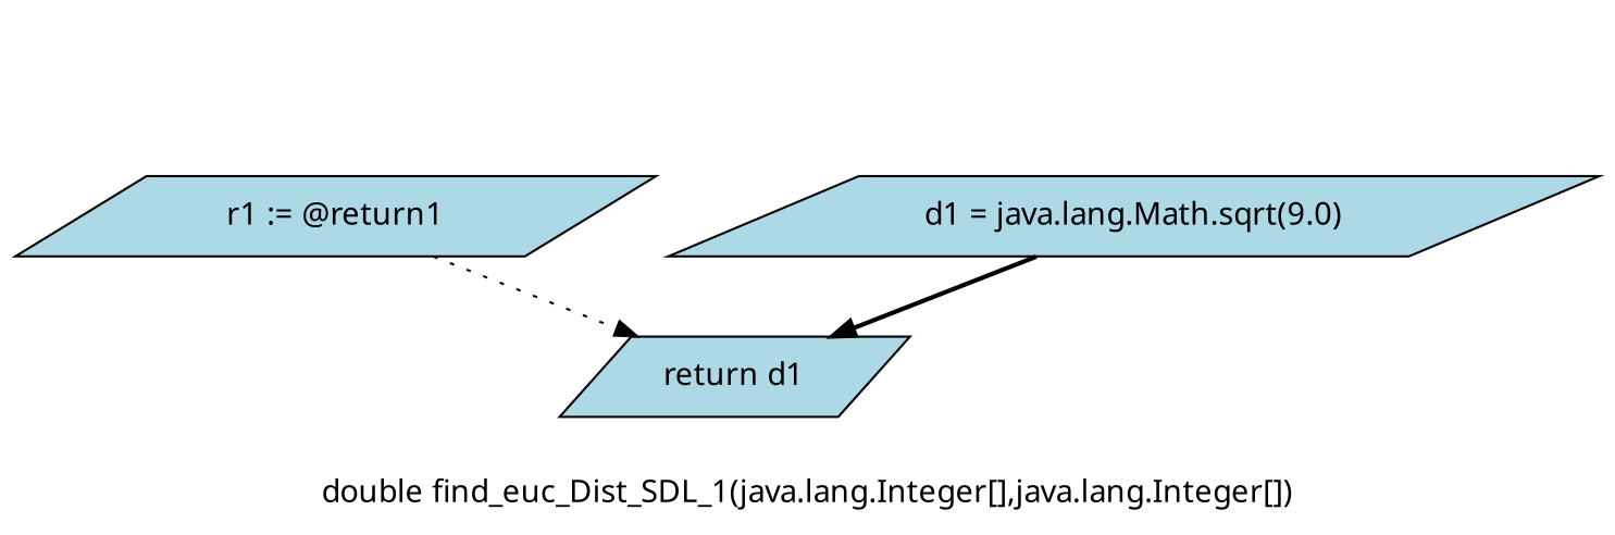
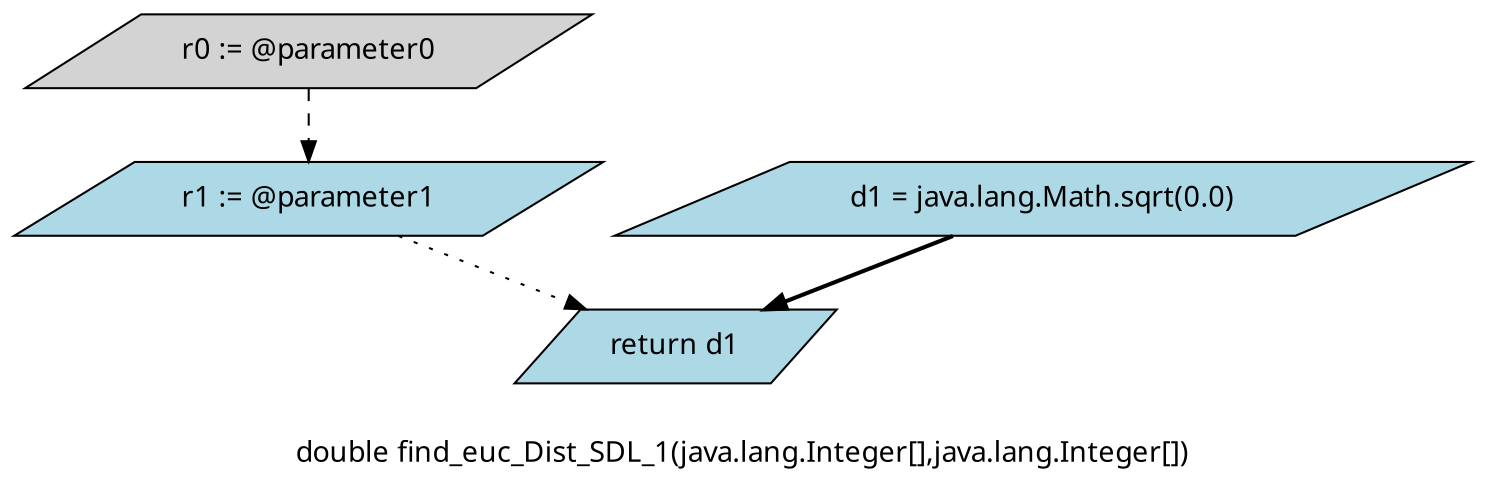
  digraph {
    fontname="Noto Sans"
    label="double find_euc_Dist_SDL_1(java.lang.Integer[],java.lang.Integer[])"
    node [fillcolor=lightblue fontname="Noto Sans" shape=parallelogram style=filled]
    edge [fontname="Noto Sans"]
-   n2 [label="r1 := @return1"]
+   n1 [fillcolor=lightgrey label="r0 := @parameter0"]
+   n2 [label="r1 := @parameter1"]
    n3 [label="return d1"]
-   n4 [label="d1 = java.lang.Math.sqrt(9.0)"]
+   n4 [label="d1 = java.lang.Math.sqrt(0.0)"]
+   n1 -> n2 [style=dashed]
    n2 -> n3 [style=dotted]
    n4 -> n3 [style=bold]
  }
